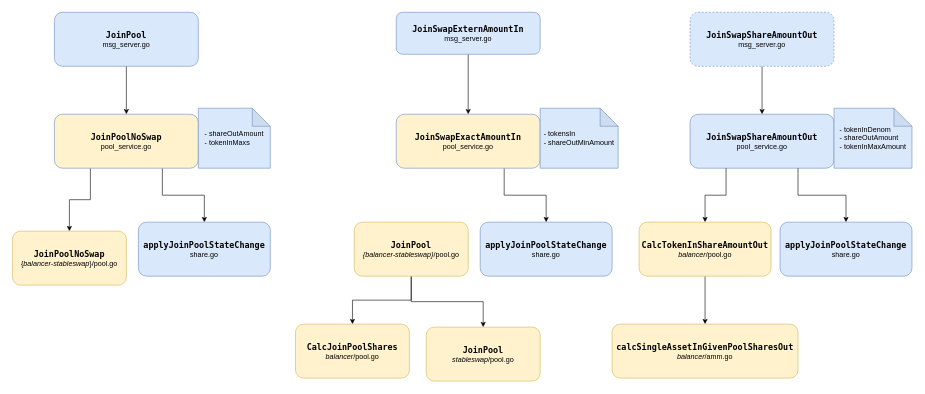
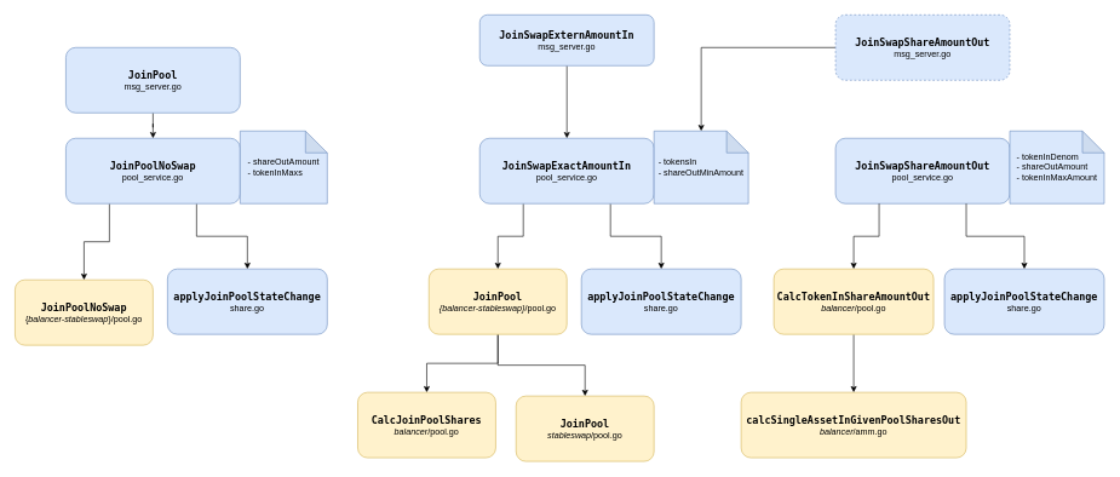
  <mxCell id="0" />
  <mxCell id="1" parent="0" />
  <mxCell id="2" value="" style="edgeStyle=orthogonalEdgeStyle;rounded=0;orthogonalLoop=1;jettySize=auto;html=1;fontColor=#000000;" edge="1" parent="1" source="3" target="6"><mxGeometry relative="1" as="geometry" /></mxCell>
  <mxCell id="3" value="&lt;div style=&quot;font-family: &amp;quot;Droid Sans Mono&amp;quot;, &amp;quot;monospace&amp;quot;, monospace; font-size: 14px; line-height: 19px;&quot;&gt;&lt;div&gt;&lt;b&gt;&lt;span style=&quot;background-color: transparent;&quot;&gt;JoinSwapExternAmountIn&lt;/span&gt;&lt;/b&gt;&lt;/div&gt;&lt;/div&gt;msg_server.go" style="rounded=1;whiteSpace=wrap;html=1;fillColor=#dae8fc;strokeColor=#6c8ebf;" vertex="1" parent="1"><mxGeometry x="660" y="20" width="240" height="70" as="geometry" /></mxCell>
+ <mxCell id="4" value="" style="edgeStyle=orthogonalEdgeStyle;rounded=0;orthogonalLoop=1;jettySize=auto;html=1;fontColor=#000000;exitX=0.25;exitY=1;exitDx=0;exitDy=0;" edge="1" parent="1" source="6" target="12"><mxGeometry relative="1" as="geometry"><mxPoint x="640" y="360" as="sourcePoint" /><Array as="points" /></mxGeometry></mxCell>
  <mxCell id="5" style="edgeStyle=orthogonalEdgeStyle;rounded=0;orthogonalLoop=1;jettySize=auto;html=1;exitX=0.75;exitY=1;exitDx=0;exitDy=0;entryX=0.5;entryY=0;entryDx=0;entryDy=0;fontColor=#000000;" edge="1" parent="1" source="6" target="13"><mxGeometry relative="1" as="geometry" /></mxCell>
- <mxCell id="6" value="&lt;div style=&quot;font-family: &amp;quot;Droid Sans Mono&amp;quot;, &amp;quot;monospace&amp;quot;, monospace; font-size: 14px; line-height: 19px;&quot;&gt;&lt;div style=&quot;font-family: &amp;quot;Droid Sans Mono&amp;quot;, &amp;quot;monospace&amp;quot;, monospace; font-size: 14px; line-height: 19px;&quot;&gt;&lt;div&gt;&lt;b&gt;&lt;span style=&quot;background-color: transparent;&quot;&gt;JoinSwapExactAmountIn&lt;/span&gt;&lt;/b&gt;&lt;/div&gt;&lt;/div&gt;&lt;/div&gt;&lt;span style=&quot;background-color: transparent;&quot;&gt;pool_service.go&lt;/span&gt;" style="rounded=1;whiteSpace=wrap;html=1;fillColor=#fff2cc;strokeColor=#6c8ebf;" vertex="1" parent="1"><mxGeometry x="660" y="190" width="240" height="90" as="geometry" /></mxCell>
- <mxCell id="7" value="" style="edgeStyle=orthogonalEdgeStyle;rounded=0;orthogonalLoop=1;jettySize=auto;html=1;fontColor=#000000;" edge="1" parent="1" source="8" target="9"><mxGeometry relative="1" as="geometry" /></mxCell>
+ <mxCell id="6" value="&lt;div style=&quot;font-family: &amp;quot;Droid Sans Mono&amp;quot;, &amp;quot;monospace&amp;quot;, monospace; font-size: 14px; line-height: 19px;&quot;&gt;&lt;div style=&quot;font-family: &amp;quot;Droid Sans Mono&amp;quot;, &amp;quot;monospace&amp;quot;, monospace; font-size: 14px; line-height: 19px;&quot;&gt;&lt;div&gt;&lt;b&gt;&lt;span style=&quot;background-color: transparent;&quot;&gt;JoinSwapExactAmountIn&lt;/span&gt;&lt;/b&gt;&lt;/div&gt;&lt;/div&gt;&lt;/div&gt;&lt;span style=&quot;background-color: transparent;&quot;&gt;pool_service.go&lt;/span&gt;" style="rounded=1;whiteSpace=wrap;html=1;fillColor=#dae8fc;strokeColor=#6c8ebf;" vertex="1" parent="1"><mxGeometry x="660" y="190" width="240" height="90" as="geometry" /></mxCell>
+ <mxCell id="7" value="" style="edgeStyle=orthogonalEdgeStyle;rounded=0;orthogonalLoop=1;jettySize=auto;html=1;fontColor=#000000;" edge="1" parent="1" source="8" target="22"><mxGeometry relative="1" as="geometry" /></mxCell>
  <mxCell id="8" value="&lt;div style=&quot;font-family: &amp;quot;Droid Sans Mono&amp;quot;, &amp;quot;monospace&amp;quot;, monospace; font-size: 14px; line-height: 19px;&quot;&gt;&lt;div&gt;&lt;b&gt;&lt;span style=&quot;background-color: transparent;&quot;&gt;JoinSwapShareAmountOut&lt;/span&gt;&lt;/b&gt;&lt;/div&gt;&lt;/div&gt;&lt;span style=&quot;background-color: transparent;&quot;&gt;msg_server.go&lt;/span&gt;" style="rounded=1;whiteSpace=wrap;html=1;fillColor=#dae8fc;strokeColor=#6c8ebf;dashed=1;" vertex="1" parent="1"><mxGeometry x="1150" y="20" width="240" height="90" as="geometry" /></mxCell>
  <mxCell id="9" value="&lt;div style=&quot;font-family: &amp;quot;Droid Sans Mono&amp;quot;, &amp;quot;monospace&amp;quot;, monospace; font-size: 14px; line-height: 19px;&quot;&gt;&lt;div style=&quot;font-family: &amp;quot;Droid Sans Mono&amp;quot;, &amp;quot;monospace&amp;quot;, monospace; font-size: 14px; line-height: 19px;&quot;&gt;&lt;div&gt;&lt;b&gt;&lt;span style=&quot;background-color: transparent;&quot;&gt;JoinSwapShareAmountOut&lt;/span&gt;&lt;/b&gt;&lt;/div&gt;&lt;/div&gt;&lt;/div&gt;&lt;span style=&quot;background-color: transparent;&quot;&gt;pool_service.go&lt;/span&gt;" style="rounded=1;whiteSpace=wrap;html=1;fillColor=#dae8fc;strokeColor=#6c8ebf;" vertex="1" parent="1"><mxGeometry x="1150" y="190" width="240" height="90" as="geometry" /></mxCell>
  <mxCell id="10" value="" style="edgeStyle=orthogonalEdgeStyle;rounded=0;orthogonalLoop=1;jettySize=auto;html=1;fontColor=#000000;" edge="1" parent="1" source="12" target="24"><mxGeometry relative="1" as="geometry" /></mxCell>
  <mxCell id="11" style="edgeStyle=orthogonalEdgeStyle;rounded=0;orthogonalLoop=1;jettySize=auto;html=1;exitX=0.5;exitY=1;exitDx=0;exitDy=0;fontSize=14;" edge="1" parent="1" source="12" target="31"><mxGeometry relative="1" as="geometry" /></mxCell>
  <mxCell id="12" value="&lt;div style=&quot;font-family: &amp;quot;Droid Sans Mono&amp;quot;, &amp;quot;monospace&amp;quot;, monospace; font-size: 14px; line-height: 19px;&quot;&gt;&lt;div style=&quot;font-family: &amp;quot;Droid Sans Mono&amp;quot;, &amp;quot;monospace&amp;quot;, monospace; font-size: 14px; line-height: 19px;&quot;&gt;&lt;div&gt;&lt;b&gt;&lt;span style=&quot;background-color: transparent;&quot;&gt;JoinPool&lt;/span&gt;&lt;/b&gt;&lt;/div&gt;&lt;/div&gt;&lt;/div&gt;&lt;span style=&quot;background-color: transparent;&quot;&gt;&lt;i&gt;{balancer-stableswap}&lt;/i&gt;/pool.go&lt;/span&gt;" style="rounded=1;whiteSpace=wrap;html=1;fillColor=#fff2cc;strokeColor=#d6b656;" vertex="1" parent="1"><mxGeometry x="590" y="370" width="190" height="90" as="geometry" /></mxCell>
  <mxCell id="13" value="&lt;div style=&quot;font-family: &amp;quot;Droid Sans Mono&amp;quot;, &amp;quot;monospace&amp;quot;, monospace; font-size: 14px; line-height: 19px;&quot;&gt;&lt;div style=&quot;font-family: &amp;quot;Droid Sans Mono&amp;quot;, &amp;quot;monospace&amp;quot;, monospace; font-size: 14px; line-height: 19px;&quot;&gt;&lt;div&gt;&lt;div style=&quot;font-family: &amp;quot;Droid Sans Mono&amp;quot;, &amp;quot;monospace&amp;quot;, monospace; font-size: 14px; line-height: 19px;&quot;&gt;&lt;div&gt;&lt;b&gt;&lt;span style=&quot;background-color: transparent;&quot;&gt;applyJoinPoolStateChange&lt;/span&gt;&lt;/b&gt;&lt;/div&gt;&lt;/div&gt;&lt;/div&gt;&lt;/div&gt;&lt;/div&gt;&lt;span style=&quot;background-color: transparent;&quot;&gt;share.go&lt;/span&gt;" style="rounded=1;whiteSpace=wrap;html=1;fillColor=#dae8fc;strokeColor=#6c8ebf;" vertex="1" parent="1"><mxGeometry x="800" y="370" width="220" height="90" as="geometry" /></mxCell>
  <mxCell id="14" value="" style="edgeStyle=orthogonalEdgeStyle;rounded=0;orthogonalLoop=1;jettySize=auto;html=1;fontColor=#000000;" edge="1" parent="1" source="15" target="18"><mxGeometry relative="1" as="geometry" /></mxCell>
- <mxCell id="15" value="&lt;div style=&quot;font-family: &amp;quot;Droid Sans Mono&amp;quot;, &amp;quot;monospace&amp;quot;, monospace; font-size: 14px; line-height: 19px;&quot;&gt;&lt;div&gt;&lt;b&gt;&lt;span style=&quot;background-color: transparent;&quot;&gt;JoinPool&lt;/span&gt;&lt;/b&gt;&lt;/div&gt;&lt;/div&gt;msg_server.go" style="rounded=1;whiteSpace=wrap;html=1;fillColor=#dae8fc;strokeColor=#6c8ebf;" vertex="1" parent="1"><mxGeometry x="90" y="20" width="240" height="90" as="geometry" /></mxCell>
+ <mxCell id="15" value="&lt;div style=&quot;font-family: &amp;quot;Droid Sans Mono&amp;quot;, &amp;quot;monospace&amp;quot;, monospace; font-size: 14px; line-height: 19px;&quot;&gt;&lt;div&gt;&lt;b&gt;&lt;span style=&quot;background-color: transparent;&quot;&gt;JoinPool&lt;/span&gt;&lt;/b&gt;&lt;/div&gt;&lt;/div&gt;msg_server.go" style="rounded=1;whiteSpace=wrap;html=1;fillColor=#dae8fc;strokeColor=#6c8ebf;" vertex="1" parent="1"><mxGeometry x="90" y="65" width="240" height="90" as="geometry" /></mxCell>
  <mxCell id="16" value="" style="edgeStyle=orthogonalEdgeStyle;rounded=0;orthogonalLoop=1;jettySize=auto;html=1;fontColor=#000000;exitX=0.25;exitY=1;exitDx=0;exitDy=0;" edge="1" parent="1" source="18" target="19"><mxGeometry relative="1" as="geometry"><mxPoint x="70" y="360" as="sourcePoint" /><Array as="points" /></mxGeometry></mxCell>
  <mxCell id="17" style="edgeStyle=orthogonalEdgeStyle;rounded=0;orthogonalLoop=1;jettySize=auto;html=1;exitX=0.75;exitY=1;exitDx=0;exitDy=0;entryX=0.5;entryY=0;entryDx=0;entryDy=0;fontColor=#000000;" edge="1" parent="1" source="18" target="20"><mxGeometry relative="1" as="geometry" /></mxCell>
- <mxCell id="18" value="&lt;div style=&quot;font-family: &amp;quot;Droid Sans Mono&amp;quot;, &amp;quot;monospace&amp;quot;, monospace; font-size: 14px; line-height: 19px;&quot;&gt;&lt;div style=&quot;font-family: &amp;quot;Droid Sans Mono&amp;quot;, &amp;quot;monospace&amp;quot;, monospace; font-size: 14px; line-height: 19px;&quot;&gt;&lt;div&gt;&lt;b&gt;&lt;span style=&quot;background-color: transparent;&quot;&gt;JoinPoolNoSwap&lt;/span&gt;&lt;/b&gt;&lt;/div&gt;&lt;/div&gt;&lt;/div&gt;&lt;span style=&quot;background-color: transparent;&quot;&gt;pool_service.go&lt;/span&gt;" style="rounded=1;whiteSpace=wrap;html=1;fillColor=#fff2cc;strokeColor=#6c8ebf;" vertex="1" parent="1"><mxGeometry x="90" y="190" width="240" height="90" as="geometry" /></mxCell>
+ <mxCell id="18" value="&lt;div style=&quot;font-family: &amp;quot;Droid Sans Mono&amp;quot;, &amp;quot;monospace&amp;quot;, monospace; font-size: 14px; line-height: 19px;&quot;&gt;&lt;div style=&quot;font-family: &amp;quot;Droid Sans Mono&amp;quot;, &amp;quot;monospace&amp;quot;, monospace; font-size: 14px; line-height: 19px;&quot;&gt;&lt;div&gt;&lt;b&gt;&lt;span style=&quot;background-color: transparent;&quot;&gt;JoinPoolNoSwap&lt;/span&gt;&lt;/b&gt;&lt;/div&gt;&lt;/div&gt;&lt;/div&gt;&lt;span style=&quot;background-color: transparent;&quot;&gt;pool_service.go&lt;/span&gt;" style="rounded=1;whiteSpace=wrap;html=1;fillColor=#dae8fc;strokeColor=#6c8ebf;" vertex="1" parent="1"><mxGeometry x="90" y="190" width="240" height="90" as="geometry" /></mxCell>
  <mxCell id="19" value="&lt;div style=&quot;font-family: &amp;quot;Droid Sans Mono&amp;quot;, &amp;quot;monospace&amp;quot;, monospace; font-size: 14px; line-height: 19px;&quot;&gt;&lt;div style=&quot;font-family: &amp;quot;Droid Sans Mono&amp;quot;, &amp;quot;monospace&amp;quot;, monospace; font-size: 14px; line-height: 19px;&quot;&gt;&lt;div&gt;&lt;b&gt;&lt;span style=&quot;background-color: transparent;&quot;&gt;JoinPoolNoSwap&lt;/span&gt;&lt;/b&gt;&lt;/div&gt;&lt;/div&gt;&lt;/div&gt;&lt;span style=&quot;background-color: transparent;&quot;&gt;{&lt;i&gt;balancer-stableswap&lt;/i&gt;}/pool.go&lt;/span&gt;" style="rounded=1;whiteSpace=wrap;html=1;fillColor=#fff2cc;strokeColor=#d6b656;" vertex="1" parent="1"><mxGeometry x="20" y="385" width="190" height="90" as="geometry" /></mxCell>
  <mxCell id="20" value="&lt;div style=&quot;font-family: &amp;quot;Droid Sans Mono&amp;quot;, &amp;quot;monospace&amp;quot;, monospace; font-size: 14px; line-height: 19px;&quot;&gt;&lt;div style=&quot;font-family: &amp;quot;Droid Sans Mono&amp;quot;, &amp;quot;monospace&amp;quot;, monospace; font-size: 14px; line-height: 19px;&quot;&gt;&lt;div&gt;&lt;div style=&quot;font-family: &amp;quot;Droid Sans Mono&amp;quot;, &amp;quot;monospace&amp;quot;, monospace; font-size: 14px; line-height: 19px;&quot;&gt;&lt;div&gt;&lt;b&gt;&lt;span style=&quot;background-color: transparent;&quot;&gt;applyJoinPoolStateChange&lt;/span&gt;&lt;/b&gt;&lt;/div&gt;&lt;/div&gt;&lt;/div&gt;&lt;/div&gt;&lt;/div&gt;&lt;span style=&quot;background-color: transparent;&quot;&gt;share.go&lt;/span&gt;" style="rounded=1;whiteSpace=wrap;html=1;fillColor=#dae8fc;strokeColor=#6c8ebf;" vertex="1" parent="1"><mxGeometry x="230" y="370" width="220" height="90" as="geometry" /></mxCell>
  <mxCell id="21" value="&lt;div align=&quot;justify&quot;&gt;- shareOutAmount&lt;br&gt;&lt;/div&gt;&lt;div align=&quot;justify&quot;&gt;- tokenInMaxs&lt;/div&gt;" style="shape=note;whiteSpace=wrap;html=1;backgroundOutline=1;darkOpacity=0.05;labelBackgroundColor=none;align=center;fillColor=#dae8fc;strokeColor=#6c8ebf;" vertex="1" parent="1"><mxGeometry x="330" y="180" width="120" height="100" as="geometry" /></mxCell>
  <mxCell id="22" value="&lt;div align=&quot;justify&quot;&gt;- tokensIn&lt;br&gt;&lt;/div&gt;&lt;div align=&quot;justify&quot;&gt;- shareOutMinAmount&lt;/div&gt;" style="shape=note;whiteSpace=wrap;html=1;backgroundOutline=1;darkOpacity=0.05;labelBackgroundColor=none;align=center;fillColor=#dae8fc;strokeColor=#6c8ebf;" vertex="1" parent="1"><mxGeometry x="900" y="180" width="130" height="100" as="geometry" /></mxCell>
  <mxCell id="23" value="&lt;div align=&quot;justify&quot;&gt;- tokenInDenom&lt;br&gt;&lt;/div&gt;&lt;div align=&quot;justify&quot;&gt;- shareOutAmount&lt;br&gt;&lt;/div&gt;&lt;div align=&quot;justify&quot;&gt;- tokenInMaxAmount&lt;/div&gt;" style="shape=note;whiteSpace=wrap;html=1;backgroundOutline=1;darkOpacity=0.05;labelBackgroundColor=none;align=center;fillColor=#dae8fc;strokeColor=#6c8ebf;" vertex="1" parent="1"><mxGeometry x="1390" y="180" width="130" height="100" as="geometry" /></mxCell>
  <mxCell id="24" value="&lt;div style=&quot;font-family: &amp;quot;Droid Sans Mono&amp;quot;, &amp;quot;monospace&amp;quot;, monospace; font-size: 14px; line-height: 19px;&quot;&gt;&lt;div style=&quot;font-family: &amp;quot;Droid Sans Mono&amp;quot;, &amp;quot;monospace&amp;quot;, monospace; font-size: 14px; line-height: 19px;&quot;&gt;&lt;div&gt;&lt;b&gt;&lt;span style=&quot;background-color: transparent;&quot;&gt;CalcJoinPoolShares&lt;/span&gt;&lt;/b&gt;&lt;/div&gt;&lt;/div&gt;&lt;/div&gt;&lt;span style=&quot;background-color: transparent;&quot;&gt;&lt;i&gt;balancer&lt;/i&gt;/pool.go&lt;/span&gt;" style="rounded=1;whiteSpace=wrap;html=1;fillColor=#fff2cc;strokeColor=#d6b656;" vertex="1" parent="1"><mxGeometry x="492" y="540" width="190" height="90" as="geometry" /></mxCell>
  <mxCell id="25" value="" style="edgeStyle=orthogonalEdgeStyle;rounded=0;orthogonalLoop=1;jettySize=auto;html=1;fontColor=#000000;exitX=0.25;exitY=1;exitDx=0;exitDy=0;" edge="1" parent="1" source="9" target="28"><mxGeometry relative="1" as="geometry"><mxPoint x="1240" y="325" as="sourcePoint" /><Array as="points" /></mxGeometry></mxCell>
  <mxCell id="26" style="edgeStyle=orthogonalEdgeStyle;rounded=0;orthogonalLoop=1;jettySize=auto;html=1;entryX=0.5;entryY=0;entryDx=0;entryDy=0;fontColor=#000000;exitX=0.75;exitY=1;exitDx=0;exitDy=0;" edge="1" parent="1" source="9" target="29"><mxGeometry relative="1" as="geometry"><mxPoint x="1290" y="310" as="sourcePoint" /></mxGeometry></mxCell>
  <mxCell id="27" value="" style="edgeStyle=orthogonalEdgeStyle;rounded=0;orthogonalLoop=1;jettySize=auto;html=1;fontColor=#000000;" edge="1" parent="1" source="28" target="30"><mxGeometry relative="1" as="geometry" /></mxCell>
  <mxCell id="28" value="&lt;div style=&quot;font-family: &amp;quot;Droid Sans Mono&amp;quot;, &amp;quot;monospace&amp;quot;, monospace; font-size: 14px; line-height: 19px;&quot;&gt;&lt;div style=&quot;font-family: &amp;quot;Droid Sans Mono&amp;quot;, &amp;quot;monospace&amp;quot;, monospace; font-size: 14px; line-height: 19px;&quot;&gt;&lt;div&gt;&lt;div style=&quot;font-family: &amp;quot;Droid Sans Mono&amp;quot;, &amp;quot;monospace&amp;quot;, monospace; font-size: 14px; line-height: 19px;&quot;&gt;&lt;div&gt;&lt;b&gt;&lt;span style=&quot;background-color: transparent;&quot;&gt;CalcTokenInShareAmountOut&lt;/span&gt;&lt;/b&gt;&lt;/div&gt;&lt;/div&gt;&lt;/div&gt;&lt;/div&gt;&lt;/div&gt;&lt;span style=&quot;background-color: transparent;&quot;&gt;&lt;i&gt;balancer&lt;/i&gt;/pool.go&lt;/span&gt;" style="rounded=1;whiteSpace=wrap;html=1;fillColor=#fff2cc;strokeColor=#d6b656;" vertex="1" parent="1"><mxGeometry x="1065" y="370" width="220" height="90" as="geometry" /></mxCell>
  <mxCell id="29" value="&lt;div style=&quot;font-family: &amp;quot;Droid Sans Mono&amp;quot;, &amp;quot;monospace&amp;quot;, monospace; font-size: 14px; line-height: 19px;&quot;&gt;&lt;div style=&quot;font-family: &amp;quot;Droid Sans Mono&amp;quot;, &amp;quot;monospace&amp;quot;, monospace; font-size: 14px; line-height: 19px;&quot;&gt;&lt;div&gt;&lt;div style=&quot;font-family: &amp;quot;Droid Sans Mono&amp;quot;, &amp;quot;monospace&amp;quot;, monospace; font-size: 14px; line-height: 19px;&quot;&gt;&lt;div&gt;&lt;b&gt;&lt;span style=&quot;background-color: transparent;&quot;&gt;applyJoinPoolStateChange&lt;/span&gt;&lt;/b&gt;&lt;/div&gt;&lt;/div&gt;&lt;/div&gt;&lt;/div&gt;&lt;/div&gt;&lt;span style=&quot;background-color: transparent;&quot;&gt;share.go&lt;/span&gt;" style="rounded=1;whiteSpace=wrap;html=1;fillColor=#dae8fc;strokeColor=#6c8ebf;" vertex="1" parent="1"><mxGeometry x="1300" y="370" width="220" height="90" as="geometry" /></mxCell>
  <mxCell id="30" value="&lt;div style=&quot;font-family: &amp;quot;Droid Sans Mono&amp;quot;, &amp;quot;monospace&amp;quot;, monospace; font-size: 14px; line-height: 19px;&quot;&gt;&lt;div style=&quot;font-family: &amp;quot;Droid Sans Mono&amp;quot;, &amp;quot;monospace&amp;quot;, monospace; font-size: 14px; line-height: 19px;&quot;&gt;&lt;div&gt;&lt;div style=&quot;font-family: &amp;quot;Droid Sans Mono&amp;quot;, &amp;quot;monospace&amp;quot;, monospace; font-size: 14px; line-height: 19px;&quot;&gt;&lt;div&gt;&lt;b&gt;&lt;span style=&quot;background-color: transparent;&quot;&gt;calcSingleAssetInGivenPoolSharesOut&lt;/span&gt;&lt;/b&gt;&lt;/div&gt;&lt;/div&gt;&lt;/div&gt;&lt;/div&gt;&lt;/div&gt;&lt;span style=&quot;background-color: transparent;&quot;&gt;&lt;i&gt;balancer&lt;/i&gt;/amm.go&lt;/span&gt;" style="rounded=1;whiteSpace=wrap;html=1;fillColor=#fff2cc;strokeColor=#d6b656;" vertex="1" parent="1"><mxGeometry x="1020" y="540" width="310" height="90" as="geometry" /></mxCell>
  <mxCell id="31" value="&lt;div style=&quot;font-family: &amp;quot;Droid Sans Mono&amp;quot;, &amp;quot;monospace&amp;quot;, monospace; font-size: 14px; line-height: 19px;&quot;&gt;&lt;div style=&quot;font-family: &amp;quot;Droid Sans Mono&amp;quot;, &amp;quot;monospace&amp;quot;, monospace; font-size: 14px; line-height: 19px;&quot;&gt;&lt;div&gt;&lt;b&gt;&lt;span style=&quot;background-color: transparent;&quot;&gt;JoinPool&lt;br&gt;&lt;/span&gt;&lt;/b&gt;&lt;/div&gt;&lt;/div&gt;&lt;/div&gt;&lt;span style=&quot;background-color: transparent;&quot;&gt;&lt;i&gt;stableswap&lt;/i&gt;/pool.go&lt;/span&gt;" style="rounded=1;whiteSpace=wrap;html=1;fillColor=#fff2cc;strokeColor=#d6b656;" vertex="1" parent="1"><mxGeometry x="710" y="545" width="190" height="90" as="geometry" /></mxCell>
